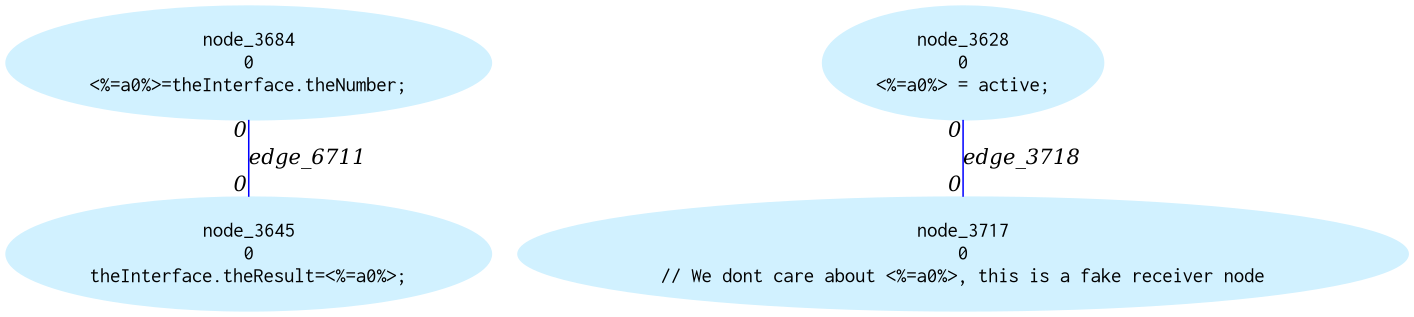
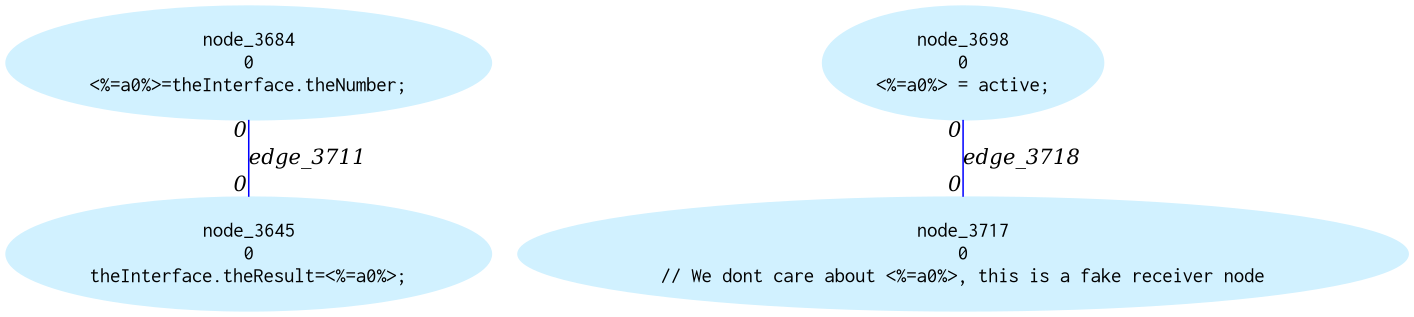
  digraph {
    node [color="#d1f1ff" fontname=Courier shape=ellipse style=filled]
    edge [arrowHead=none color=blue dir=none fontname="Times-Italic" headlabel=0 taillabel=0]
    n1 [label="node_3684\n0\n<%=a0%>=theInterface.theNumber;\n"]
    n2 [label="node_3645\n0\ntheInterface.theResult=<%=a0%>;\n"]
-   n3 [label="node_3628\n0\n<%=a0%> = active;\n"]
+   n3 [label="node_3698\n0\n<%=a0%> = active;\n"]
    n4 [label="node_3717\n0\n// We dont care about <%=a0%>, this is a fake receiver node\n"]
-   n1 -> n2 [label=edge_6711]
+   n1 -> n2 [label=edge_3711]
    n3 -> n4 [label=edge_3718]
  }
